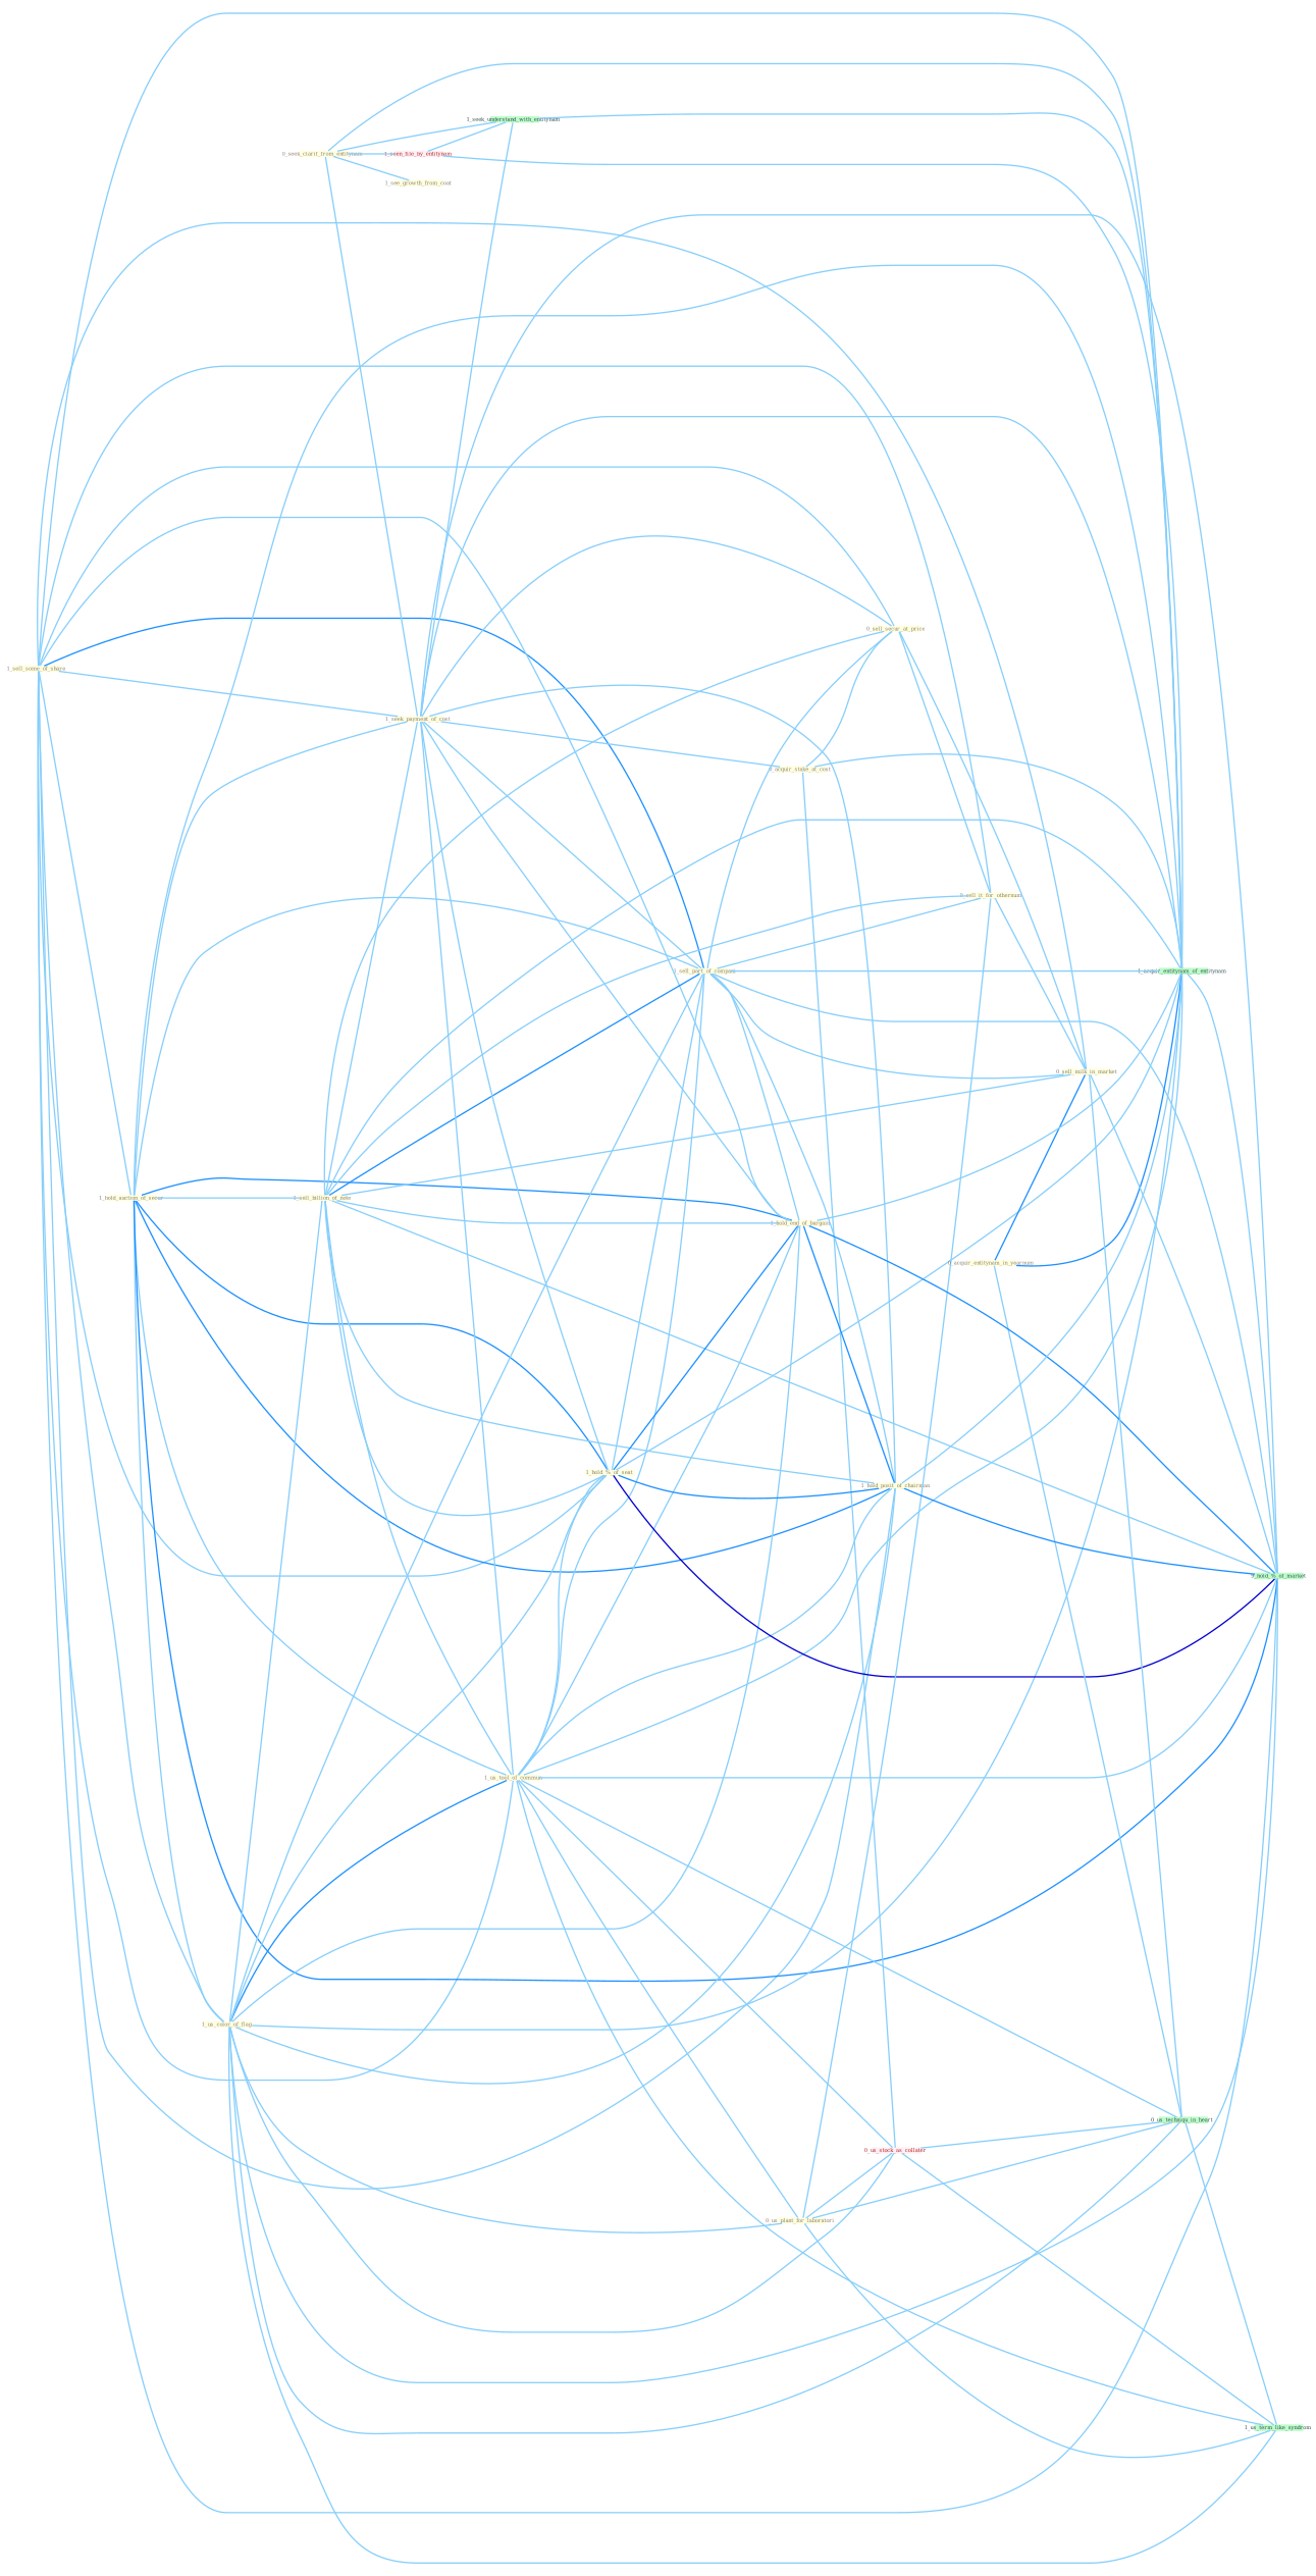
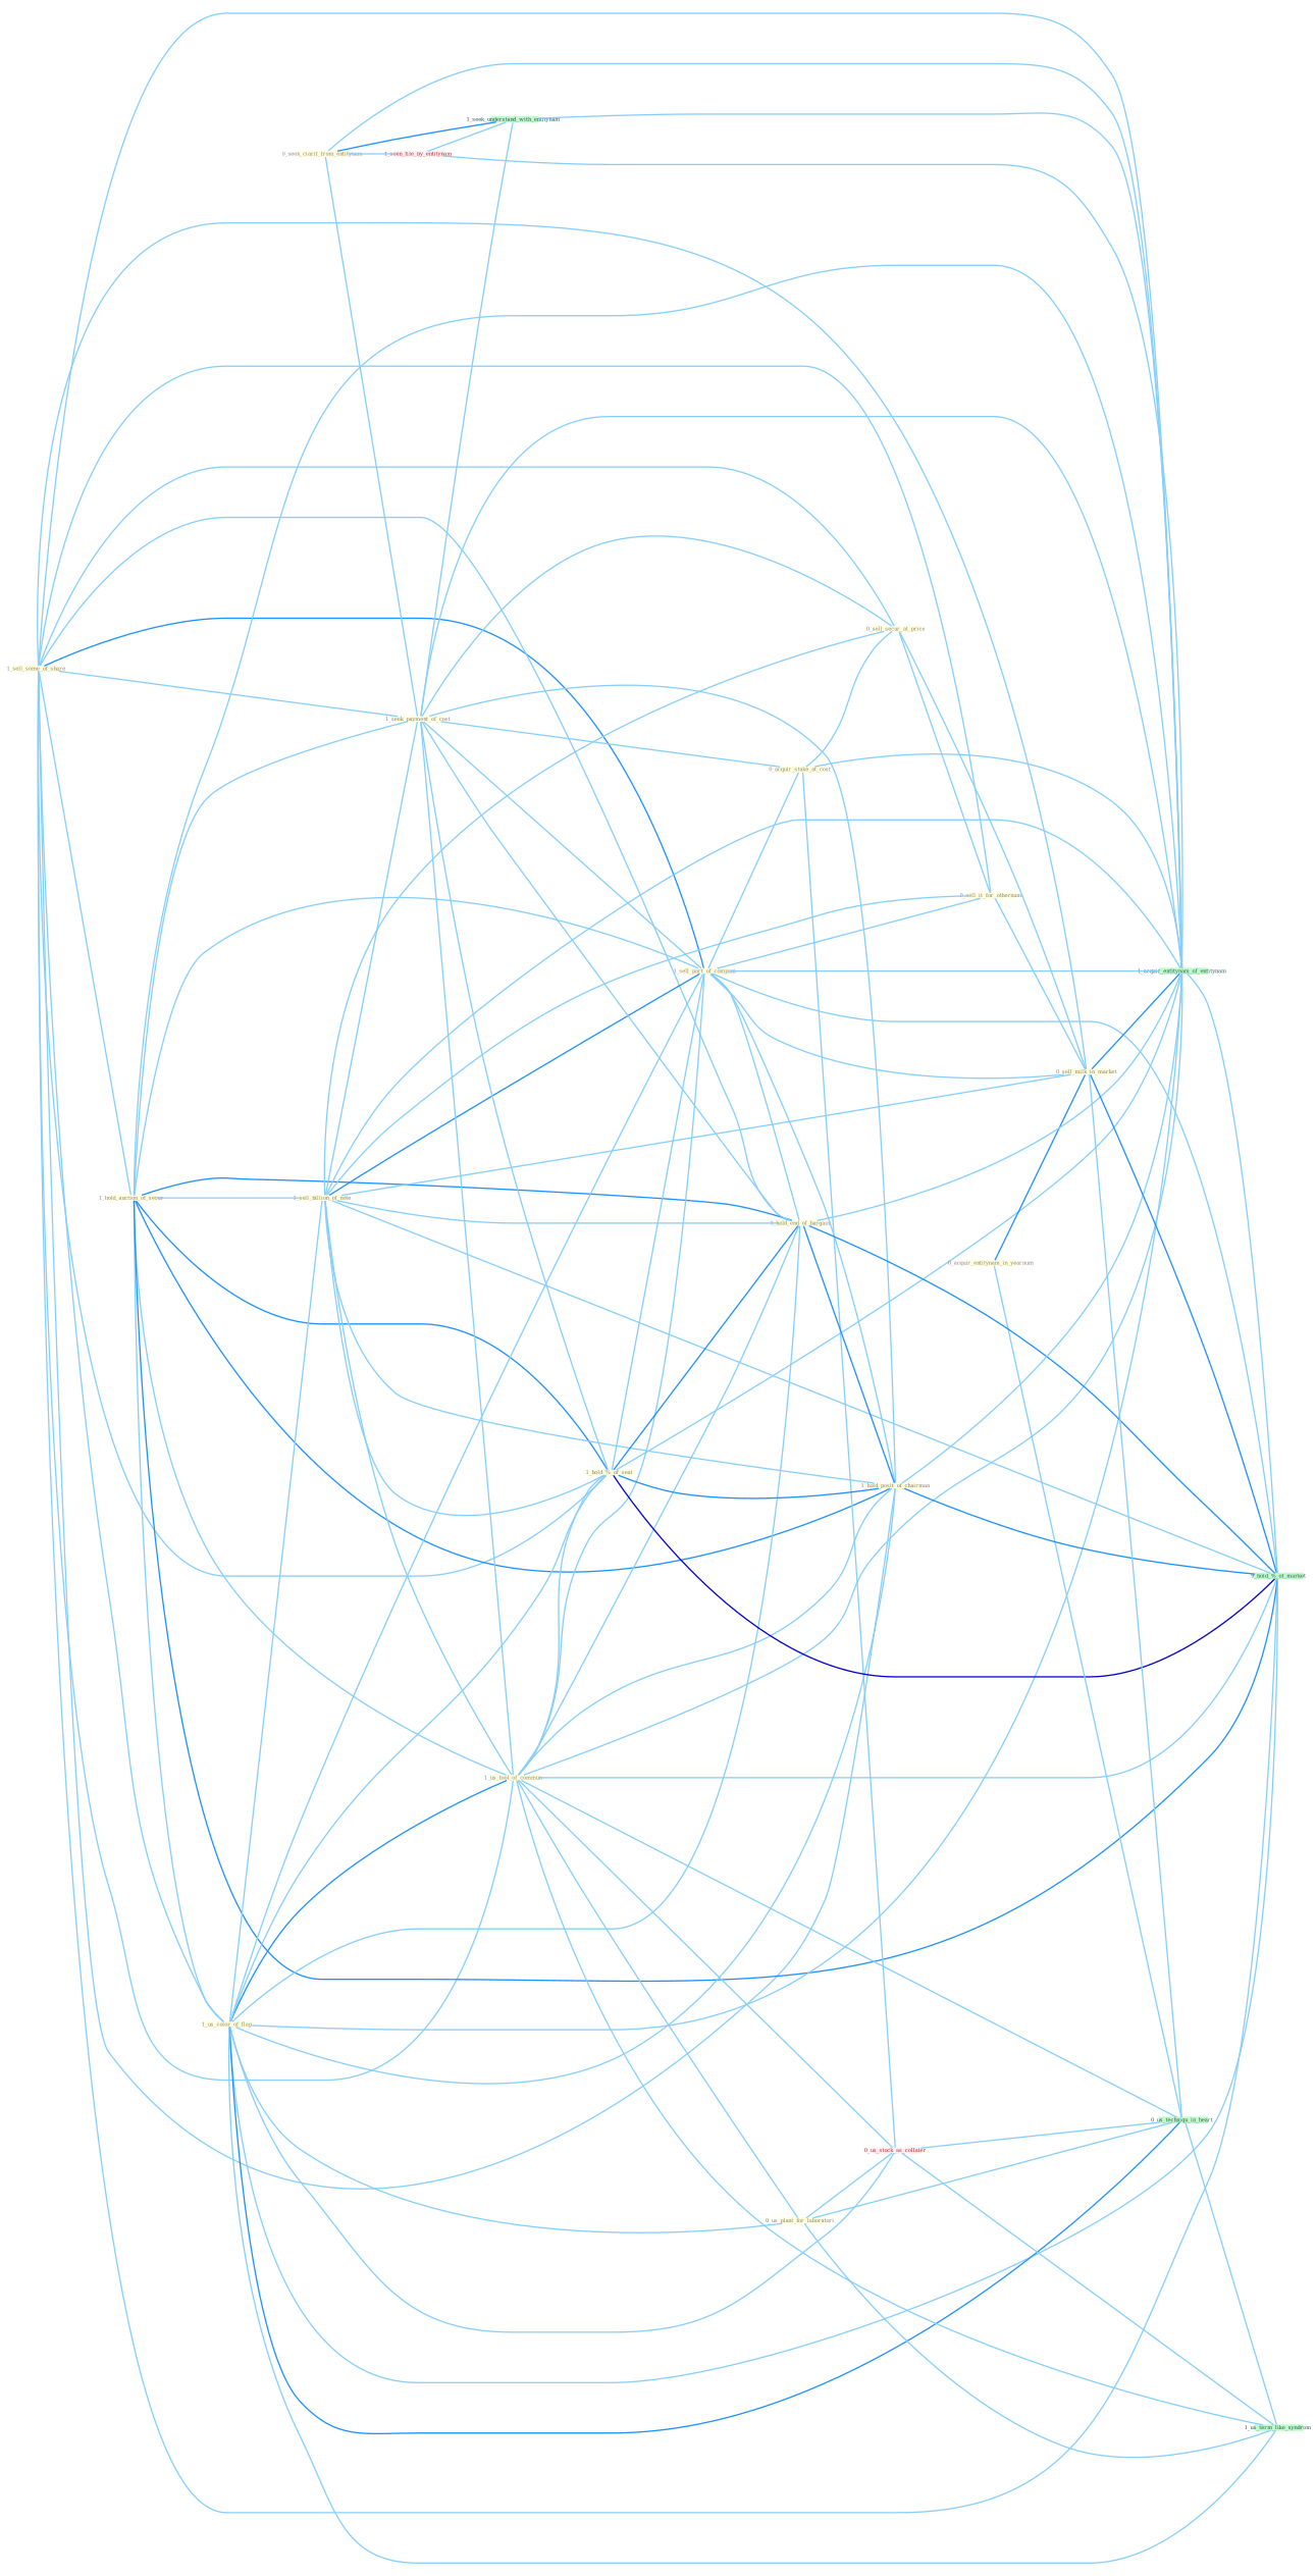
  graph {
    rankdir=LR
    node [color="#ffffe0" fixedsize=true fontcolor="#8b7d6b" fontsize=4 shape=polygon style=filled]
    edge [color="#87cefa" w=1]
    "1_sell_some_of_share " [height=.06 width=.5]
    "0_seek_clarif_from_entitynam " [height=.06 width=.5]
    "1_hold_auction_of_secur " [height=.06 width=.5]
    "0_acquir_stake_at_cost " [height=.06 width=.5]
    "1_us_color_of_flag " [height=.06 width=.5]
    "1_sell_billion_of_note " [height=.06 width=.5]
    "1_seek_payment_of_cost " [height=.06 width=.5]
    "1_us_tool_of_commun " [height=.06 width=.5]
    "1_hold_%_of_seat " [height=.06 width=.5]
    "0_us_plant_for_laboratori " [height=.06 width=.5]
    "1_sell_part_of_compani " [height=.06 width=.5]
-   "1_see_growth_from_coat " [height=.06 width=.5]
    "0_sell_secur_at_price " [height=.06 width=.5]
    "0_acquir_entitynam_in_yearnum " [height=.06 width=.5]
    "1_hold_end_of_bargain " [height=.06 width=.5]
    "1_hold_posit_of_chairman " [height=.06 width=.5]
    "0_sell_it_for_othernum " [height=.06 width=.5]
    "0_sell_milk_in_market " [height=.06 width=.5]
    "1_seen_file_by_entitynam " [color="#fff0f5" fontcolor="#b22222" height=.06 width=.5]
    "0_us_stock_as_collater " [color="#fff0f5" fontcolor="#b22222" height=.06 width=.5]
    "1_acquir_entitynam_of_entitynam " [color="#BDFCC9" fontcolor="#2f4f4f" height=.06 width=.5]
    n22 [color="#BDFCC9" fontcolor="#2f4f4f" height=.06 label="9_hold_%_of_market" width=.5]
    "1_seek_understand_with_entitynam " [color="#BDFCC9" fontcolor="#2f4f4f" height=.06 width=.5]
    "0_us_techniqu_in_heart " [color="#BDFCC9" fontcolor="#2f4f4f" height=.06 width=.5]
    "1_us_term_like_syndrom " [color="#BDFCC9" fontcolor="#2f4f4f" height=.06 width=.5]
    subgraph sub_1 {
      "1_sell_some_of_share "
      "0_seek_clarif_from_entitynam "
      "1_hold_auction_of_secur "
      "0_acquir_stake_at_cost "
      "1_us_color_of_flag "
      "1_sell_billion_of_note "
      "1_seek_payment_of_cost "
      "1_us_tool_of_commun "
      "1_hold_%_of_seat "
      "0_us_plant_for_laboratori "
      "1_sell_part_of_compani "
-     "1_see_growth_from_coat "
      "0_sell_secur_at_price "
      "0_acquir_entitynam_in_yearnum "
      "1_hold_end_of_bargain "
      "1_hold_posit_of_chairman "
      "0_sell_it_for_othernum "
      "0_sell_milk_in_market "
    }
    subgraph sub_2 {
      "1_seen_file_by_entitynam "
      "0_us_stock_as_collater "
    }
    "1_sell_some_of_share " -- "1_hold_auction_of_secur "
    "1_sell_some_of_share " -- "1_us_color_of_flag "
    "1_sell_some_of_share " -- "1_seek_payment_of_cost "
    "1_sell_some_of_share " -- "1_us_tool_of_commun "
    "1_sell_some_of_share " -- "1_hold_%_of_seat "
    "1_sell_some_of_share " -- "1_sell_part_of_compani " [color="#1e90ff" w=2]
    "1_sell_some_of_share " -- "0_sell_secur_at_price "
    "1_sell_some_of_share " -- "1_hold_end_of_bargain "
    "1_sell_some_of_share " -- "1_hold_posit_of_chairman "
    "1_sell_some_of_share " -- "0_sell_it_for_othernum "
    "1_sell_some_of_share " -- "0_sell_milk_in_market "
    "1_sell_some_of_share " -- "1_acquir_entitynam_of_entitynam "
    "1_sell_some_of_share " -- n22
    "0_seek_clarif_from_entitynam " -- "1_seek_payment_of_cost "
-   "0_seek_clarif_from_entitynam " -- "1_see_growth_from_coat "
    "0_seek_clarif_from_entitynam " -- "1_seen_file_by_entitynam "
    "0_seek_clarif_from_entitynam " -- "1_acquir_entitynam_of_entitynam "
-   "0_seek_clarif_from_entitynam " -- "1_seek_understand_with_entitynam " [w=2]
+   "0_seek_clarif_from_entitynam " -- "1_seek_understand_with_entitynam " [color="#1e90ff" w=2]
    "1_hold_auction_of_secur " -- "1_us_color_of_flag "
    "1_hold_auction_of_secur " -- "1_sell_billion_of_note "
    "1_hold_auction_of_secur " -- "1_seek_payment_of_cost "
    "1_hold_auction_of_secur " -- "1_us_tool_of_commun "
    "1_hold_auction_of_secur " -- "1_hold_%_of_seat " [color="#1e90ff" w=2]
    "1_hold_auction_of_secur " -- "1_sell_part_of_compani "
    "1_hold_auction_of_secur " -- "1_hold_end_of_bargain " [color="#1e90ff" w=2]
    "1_hold_auction_of_secur " -- "1_hold_posit_of_chairman " [color="#1e90ff" w=2]
    "1_hold_auction_of_secur " -- "1_acquir_entitynam_of_entitynam "
    "1_hold_auction_of_secur " -- n22 [color="#1e90ff" w=2]
    "0_acquir_stake_at_cost " -- "1_seek_payment_of_cost "
    "0_acquir_stake_at_cost " -- "0_sell_secur_at_price "
    "0_acquir_stake_at_cost " -- "0_us_stock_as_collater "
    "0_acquir_stake_at_cost " -- "1_acquir_entitynam_of_entitynam "
    "1_us_color_of_flag " -- "1_sell_billion_of_note "
    "1_us_color_of_flag " -- "1_us_tool_of_commun " [color="#1e90ff" w=2]
    "1_us_color_of_flag " -- "1_hold_%_of_seat "
    "1_us_color_of_flag " -- "0_us_plant_for_laboratori "
    "1_us_color_of_flag " -- "1_sell_part_of_compani "
    "1_us_color_of_flag " -- "1_hold_end_of_bargain "
    "1_us_color_of_flag " -- "1_hold_posit_of_chairman "
    "1_us_color_of_flag " -- "0_us_stock_as_collater "
    "1_us_color_of_flag " -- "1_acquir_entitynam_of_entitynam "
    "1_us_color_of_flag " -- n22
-   "1_us_color_of_flag " -- "0_us_techniqu_in_heart "
+   "1_us_color_of_flag " -- "0_us_techniqu_in_heart " [color="#1e90ff"]
    "1_us_color_of_flag " -- "1_us_term_like_syndrom "
    "1_sell_billion_of_note " -- "1_seek_payment_of_cost "
    "1_sell_billion_of_note " -- "1_us_tool_of_commun "
    "1_sell_billion_of_note " -- "1_hold_%_of_seat "
    "1_sell_billion_of_note " -- "1_sell_part_of_compani " [color="#1e90ff" w=2]
    "1_sell_billion_of_note " -- "0_sell_secur_at_price "
    "1_sell_billion_of_note " -- "1_hold_end_of_bargain "
    "1_sell_billion_of_note " -- "1_hold_posit_of_chairman "
    "1_sell_billion_of_note " -- "0_sell_it_for_othernum "
    "1_sell_billion_of_note " -- "0_sell_milk_in_market "
    "1_sell_billion_of_note " -- "1_acquir_entitynam_of_entitynam "
    "1_sell_billion_of_note " -- n22
    "1_seek_payment_of_cost " -- "1_us_tool_of_commun "
    "1_seek_payment_of_cost " -- "1_hold_%_of_seat "
    "1_seek_payment_of_cost " -- "1_sell_part_of_compani "
    "1_seek_payment_of_cost " -- "1_hold_end_of_bargain "
    "1_seek_payment_of_cost " -- "1_hold_posit_of_chairman "
    "1_seek_payment_of_cost " -- "1_acquir_entitynam_of_entitynam "
-   "1_seek_payment_of_cost " -- n22
    "1_seek_payment_of_cost " -- "1_seek_understand_with_entitynam "
    "1_us_tool_of_commun " -- "1_hold_%_of_seat "
    "1_us_tool_of_commun " -- "0_us_plant_for_laboratori "
    "1_us_tool_of_commun " -- "1_sell_part_of_compani "
    "1_us_tool_of_commun " -- "1_hold_end_of_bargain "
    "1_us_tool_of_commun " -- "1_hold_posit_of_chairman "
    "1_us_tool_of_commun " -- "0_us_stock_as_collater "
    "1_us_tool_of_commun " -- "1_acquir_entitynam_of_entitynam "
    "1_us_tool_of_commun " -- n22
    "1_us_tool_of_commun " -- "0_us_techniqu_in_heart "
    "1_us_tool_of_commun " -- "1_us_term_like_syndrom "
    "1_hold_%_of_seat " -- "1_sell_part_of_compani "
    "1_hold_%_of_seat " -- "1_hold_end_of_bargain " [color="#1e90ff" w=2]
    "1_hold_%_of_seat " -- "1_hold_posit_of_chairman " [color="#1e90ff" w=2]
    "1_hold_%_of_seat " -- "1_acquir_entitynam_of_entitynam "
    "1_hold_%_of_seat " -- n22 [color="#0000cd" w=3]
-   "0_us_plant_for_laboratori " -- "0_sell_it_for_othernum "
    "0_us_plant_for_laboratori " -- "0_us_stock_as_collater "
    "0_us_plant_for_laboratori " -- "0_us_techniqu_in_heart "
    "0_us_plant_for_laboratori " -- "1_us_term_like_syndrom "
-   "1_sell_part_of_compani " -- "0_sell_secur_at_price "
+   "1_sell_part_of_compani " -- "0_acquir_stake_at_cost "
    "1_sell_part_of_compani " -- "1_hold_end_of_bargain "
    "1_sell_part_of_compani " -- "1_hold_posit_of_chairman "
    "1_sell_part_of_compani " -- "0_sell_it_for_othernum "
    "1_sell_part_of_compani " -- "0_sell_milk_in_market "
    "1_sell_part_of_compani " -- "1_acquir_entitynam_of_entitynam "
    "1_sell_part_of_compani " -- n22
    "0_sell_secur_at_price " -- "1_seek_payment_of_cost "
    "0_sell_secur_at_price " -- "0_sell_it_for_othernum "
    "0_sell_secur_at_price " -- "0_sell_milk_in_market "
    "0_acquir_entitynam_in_yearnum " -- "0_sell_milk_in_market " [color="#1e90ff"]
-   "0_acquir_entitynam_in_yearnum " -- "1_acquir_entitynam_of_entitynam " [color="#1e90ff" w=2]
+   "0_sell_milk_in_market " -- "1_acquir_entitynam_of_entitynam " [color="#1e90ff" w=2]
    "0_acquir_entitynam_in_yearnum " -- "0_us_techniqu_in_heart "
    "1_hold_end_of_bargain " -- "1_hold_posit_of_chairman " [color="#1e90ff" w=2]
    "1_hold_end_of_bargain " -- "1_acquir_entitynam_of_entitynam "
    "1_hold_end_of_bargain " -- n22 [color="#1e90ff" w=2]
    "1_hold_posit_of_chairman " -- "1_acquir_entitynam_of_entitynam "
    "1_hold_posit_of_chairman " -- n22 [color="#1e90ff" w=2]
    "0_sell_it_for_othernum " -- "0_sell_milk_in_market "
-   "0_sell_milk_in_market " -- n22
+   "0_sell_milk_in_market " -- n22 [color="#1e90ff"]
    "0_sell_milk_in_market " -- "0_us_techniqu_in_heart "
    "1_seen_file_by_entitynam " -- "1_acquir_entitynam_of_entitynam "
    "1_seen_file_by_entitynam " -- "1_seek_understand_with_entitynam "
    "0_us_stock_as_collater " -- "0_us_techniqu_in_heart "
    "0_us_stock_as_collater " -- "1_us_term_like_syndrom "
    "1_acquir_entitynam_of_entitynam " -- n22
    "1_seek_understand_with_entitynam " -- "1_acquir_entitynam_of_entitynam "
    "0_us_techniqu_in_heart " -- "1_us_term_like_syndrom "
  }
